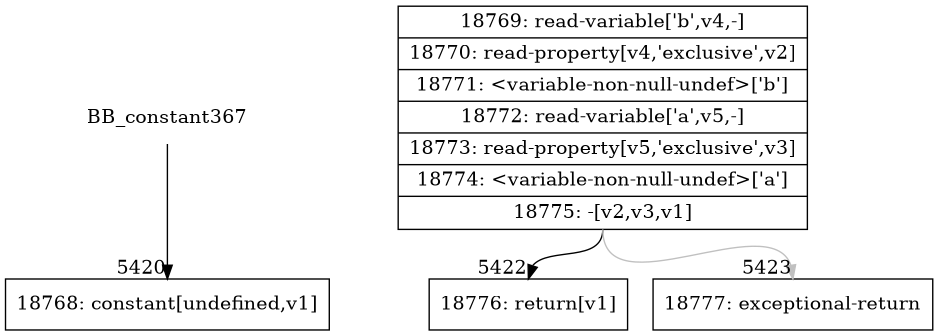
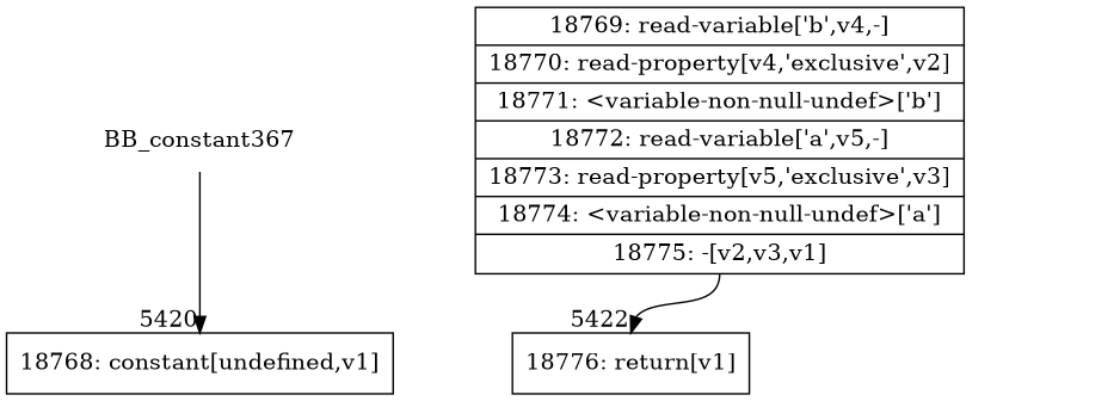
  digraph {
    rankdir=TD
    node [shape=record]
    edge [headport=n tailport=s]
    n1 [label=BB_constant367 shape=none]
    n2 [label="{18768: constant[undefined,v1]}"]
    n3 [label="{18769: read-variable['b',v4,-]|18770: read-property[v4,'exclusive',v2]|18771: \<variable-non-null-undef\>['b']|18772: read-variable['a',v5,-]|18773: read-property[v5,'exclusive',v3]|18774: \<variable-non-null-undef\>['a']|18775: -[v2,v3,v1]}"]
    n4 [label="{18776: return[v1]}"]
-   n5 [label="{18777: exceptional-return}"]
    n1 -> n2 [headlabel="    5420"]
    n3 -> n4 [headlabel="      5422"]
-   n3 -> n5 [color=gray headlabel="      5423"]
  }
